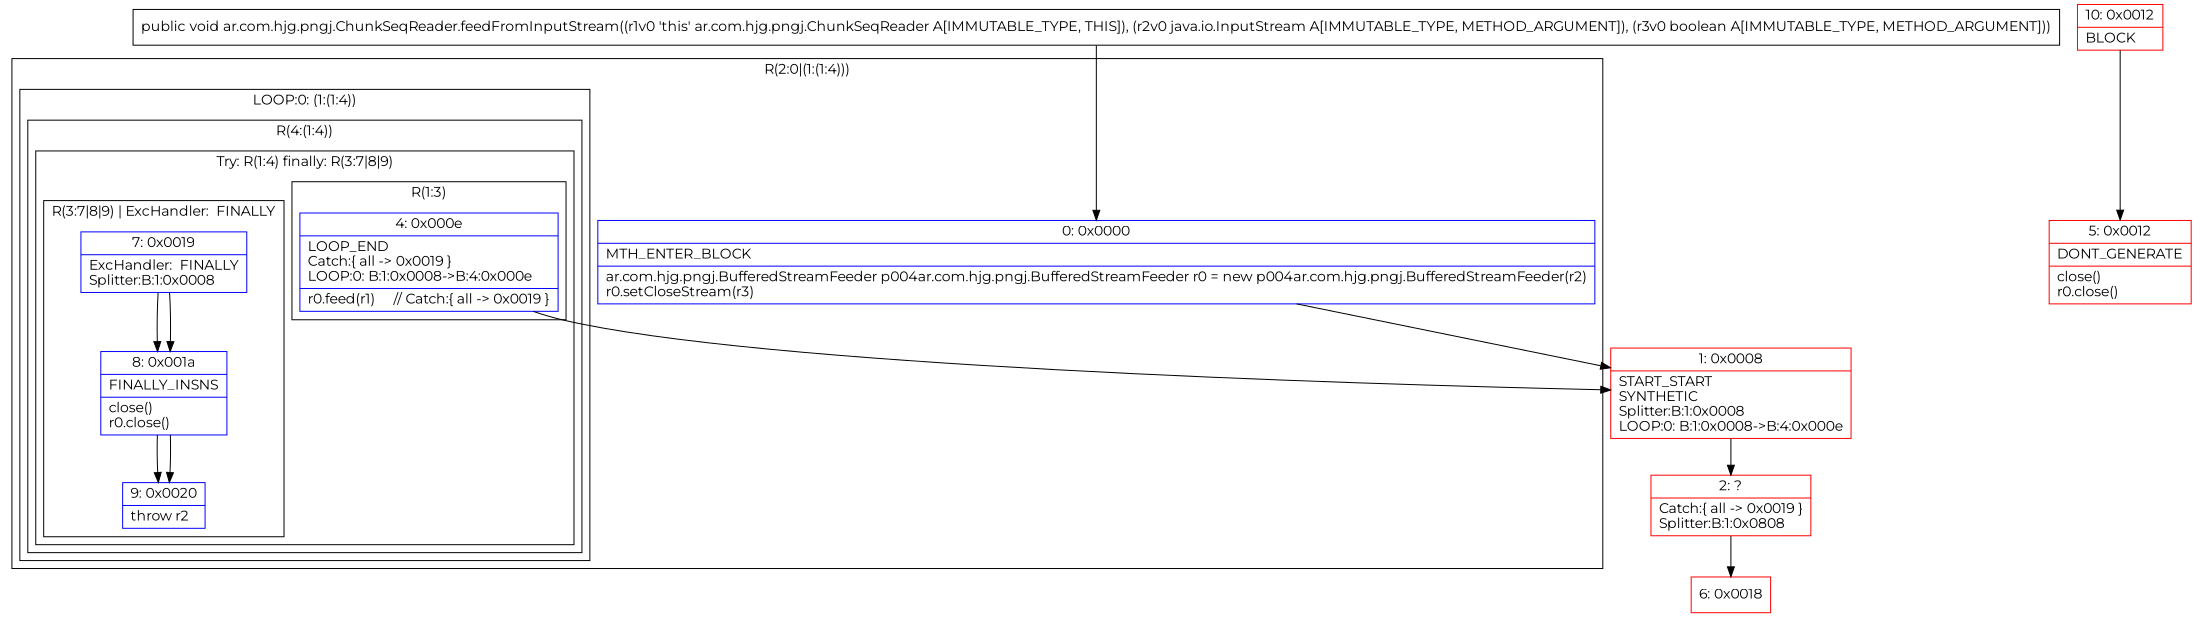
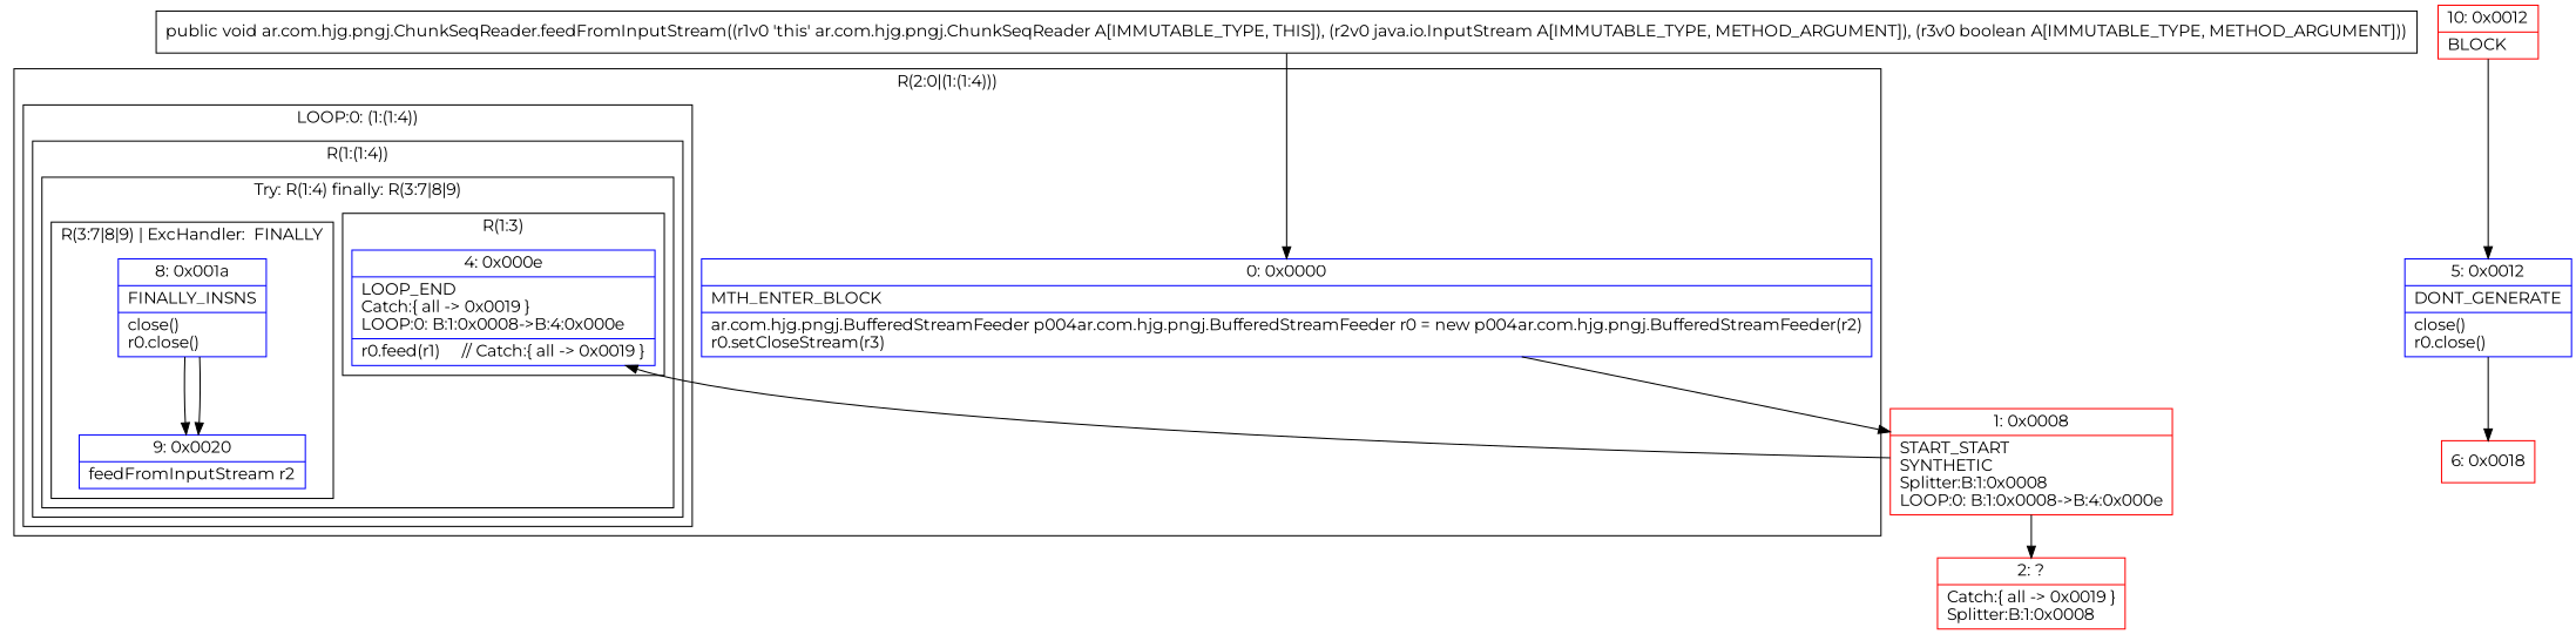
  digraph {
    fontname=Montserrat
    node [color=blue fontname=Montserrat shape=record]
    edge [fontname=Montserrat]
    n1 [label="{4\:\ 0x000e|LOOP_END\lCatch:\{ all \-\> 0x0019 \}\lLOOP:0: B:1:0x0008\-\>B:4:0x000e\l|r0.feed(r1)     \/\/ Catch:\{ all \-\> 0x0019 \}\l}"]
-   n2 [label="{7\:\ 0x0019|ExcHandler:  FINALLY\lSplitter:B:1:0x0008\l}"]
    n3 [label="{8\:\ 0x001a|FINALLY_INSNS\l|close()\lr0.close()\l}"]
-   n4 [label="{9\:\ 0x0020|throw r2\l}"]
+   n4 [label="{9\:\ 0x0020|feedFromInputStream r2\l}"]
    n5 [label="{0\:\ 0x0000|MTH_ENTER_BLOCK\l|ar.com.hjg.pngj.BufferedStreamFeeder p004ar.com.hjg.pngj.BufferedStreamFeeder r0 = new p004ar.com.hjg.pngj.BufferedStreamFeeder(r2)\lr0.setCloseStream(r3)\l}"]
    n6 [color=red label="{1\:\ 0x0008|START_START\lSYNTHETIC\lSplitter:B:1:0x0008\lLOOP:0: B:1:0x0008\-\>B:4:0x000e\l}"]
-   n7 [color=red label="{2\:\ ?|Catch:\{ all \-\> 0x0019 \}\lSplitter:B:1:0x0808\l}"]
+   n7 [color=red label="{2\:\ ?|Catch:\{ all \-\> 0x0019 \}\lSplitter:B:1:0x0008\l}"]
    n8 [color=red label="{10\:\ 0x0012|BLOCK\l}"]
-   n9 [color=red label="{5\:\ 0x0012|DONT_GENERATE\l|close()\lr0.close()\l}"]
+   n9 [label="{5\:\ 0x0012|DONT_GENERATE\l|close()\lr0.close()\l}"]
    n10 [color=red label="{6\:\ 0x0018}"]
    n11 [label="{public void ar.com.hjg.pngj.ChunkSeqReader.feedFromInputStream((r1v0 'this' ar.com.hjg.pngj.ChunkSeqReader A[IMMUTABLE_TYPE, THIS]), (r2v0 java.io.InputStream A[IMMUTABLE_TYPE, METHOD_ARGUMENT]), (r3v0 boolean A[IMMUTABLE_TYPE, METHOD_ARGUMENT])) }" color=""]
    subgraph cluster_1 {
      label="R(2:0|(1:(1:4)))"
      n5
      subgraph cluster_2 {
        label="LOOP:0: (1:(1:4))"
        subgraph cluster_3 {
-         label="R(4:(1:4))"
+         label="R(1:(1:4))"
          subgraph cluster_4 {
            label="Try: R(1:4) finally: R(3:7|8|9)"
            subgraph cluster_5 {
              label="R(1:3)"
              n1
            }
            subgraph cluster_6 {
              label="R(3:7|8|9) | ExcHandler:  FINALLY\l"
-             n2
              n3
              n4
            }
          }
        }
      }
    }
    subgraph cluster_7 {
      label="R(3:7|8|9) | ExcHandler:  FINALLY\l"
    }
-   n1 -> n6
-   n2 -> n3
-   n2 -> n3
+   n6 -> n1
    n3 -> n4
    n3 -> n4
    n5 -> n6
    n6 -> n7
    n8 -> n9
-   n7 -> n10
+   n9 -> n10
    n11 -> n5
  }
